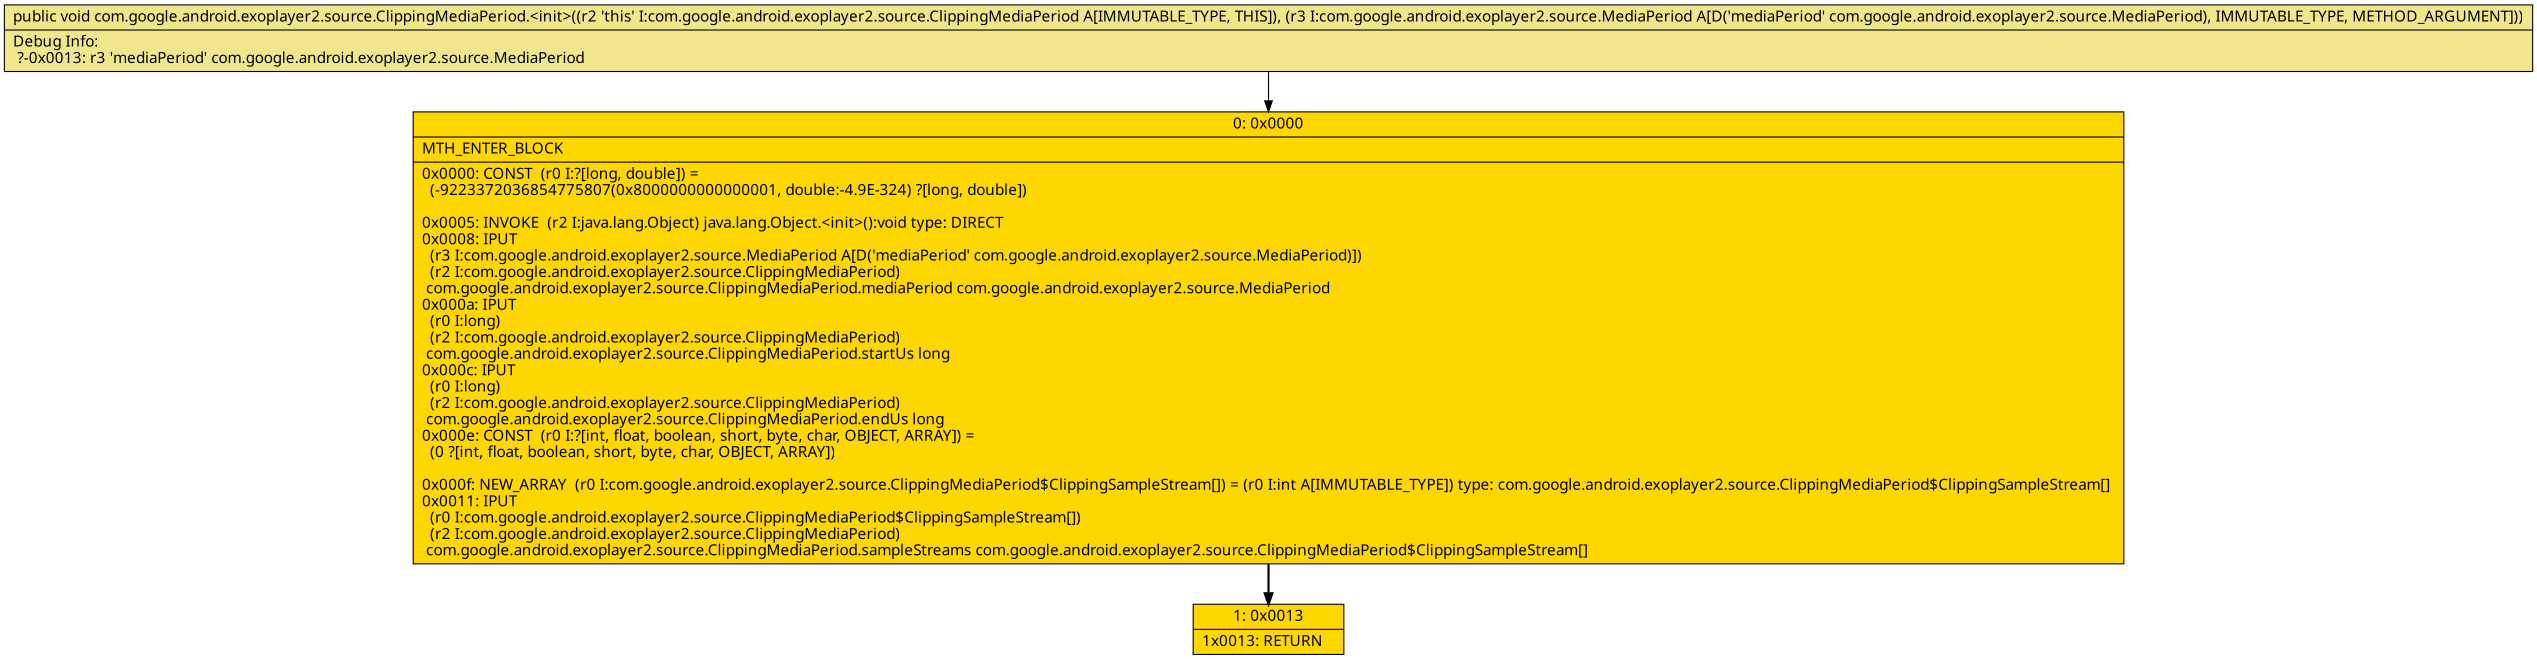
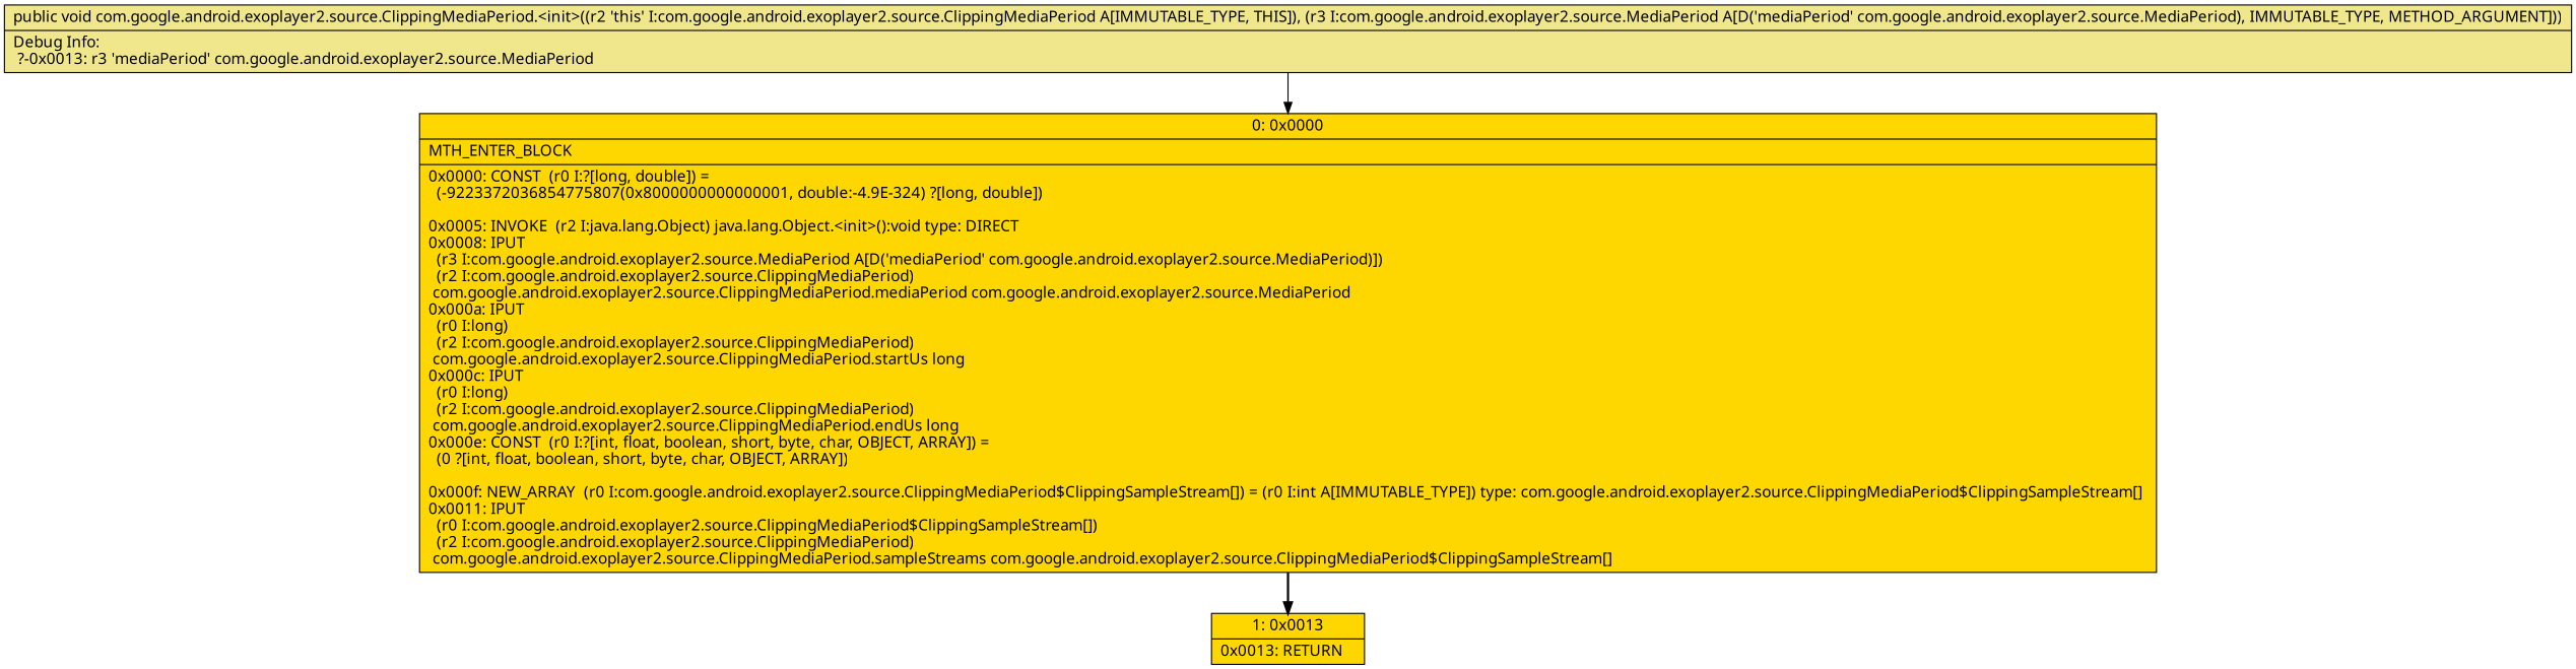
  digraph {
    fontname="Noto Sans"
    node [shape=record style=filled fillcolor=gold fontname="Noto Sans"]
    edge [color=black fontname="Noto Sans"]
    n1 [label="{0\:\ 0x0000|MTH_ENTER_BLOCK\l|0x0000: CONST  (r0 I:?[long, double]) = \l  (\-9223372036854775807(0x8000000000000001, double:\-4.9E\-324) ?[long, double])\l \l0x0005: INVOKE  (r2 I:java.lang.Object) java.lang.Object.\<init\>():void type: DIRECT \l0x0008: IPUT  \l  (r3 I:com.google.android.exoplayer2.source.MediaPeriod A[D('mediaPeriod' com.google.android.exoplayer2.source.MediaPeriod)])\l  (r2 I:com.google.android.exoplayer2.source.ClippingMediaPeriod)\l com.google.android.exoplayer2.source.ClippingMediaPeriod.mediaPeriod com.google.android.exoplayer2.source.MediaPeriod \l0x000a: IPUT  \l  (r0 I:long)\l  (r2 I:com.google.android.exoplayer2.source.ClippingMediaPeriod)\l com.google.android.exoplayer2.source.ClippingMediaPeriod.startUs long \l0x000c: IPUT  \l  (r0 I:long)\l  (r2 I:com.google.android.exoplayer2.source.ClippingMediaPeriod)\l com.google.android.exoplayer2.source.ClippingMediaPeriod.endUs long \l0x000e: CONST  (r0 I:?[int, float, boolean, short, byte, char, OBJECT, ARRAY]) = \l  (0 ?[int, float, boolean, short, byte, char, OBJECT, ARRAY])\l \l0x000f: NEW_ARRAY  (r0 I:com.google.android.exoplayer2.source.ClippingMediaPeriod$ClippingSampleStream[]) = (r0 I:int A[IMMUTABLE_TYPE]) type: com.google.android.exoplayer2.source.ClippingMediaPeriod$ClippingSampleStream[] \l0x0011: IPUT  \l  (r0 I:com.google.android.exoplayer2.source.ClippingMediaPeriod$ClippingSampleStream[])\l  (r2 I:com.google.android.exoplayer2.source.ClippingMediaPeriod)\l com.google.android.exoplayer2.source.ClippingMediaPeriod.sampleStreams com.google.android.exoplayer2.source.ClippingMediaPeriod$ClippingSampleStream[] \l}"]
-   n2 [label="{1\:\ 0x0013|1x0013: RETURN   \l}"]
+   n2 [label="{1\:\ 0x0013|0x0013: RETURN   \l}"]
    n3 [label="{public void com.google.android.exoplayer2.source.ClippingMediaPeriod.\<init\>((r2 'this' I:com.google.android.exoplayer2.source.ClippingMediaPeriod A[IMMUTABLE_TYPE, THIS]), (r3 I:com.google.android.exoplayer2.source.MediaPeriod A[D('mediaPeriod' com.google.android.exoplayer2.source.MediaPeriod), IMMUTABLE_TYPE, METHOD_ARGUMENT]))  | Debug Info:\l  ?\-0x0013: r3 'mediaPeriod' com.google.android.exoplayer2.source.MediaPeriod\l}" fillcolor=khaki]
    n1 -> n2 [style=bold]
    n3 -> n1 [style=solid]
  }
